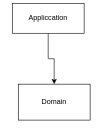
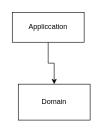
  <mxCell id="0" />
  <mxCell id="1" parent="0" />
  <mxCell id="2" value="Domain" style="rounded=0;whiteSpace=wrap;html=1;" vertex="1" parent="1"><mxGeometry x="30" y="140" width="120" height="60" as="geometry" /></mxCell>
  <mxCell id="3" value="" style="edgeStyle=orthogonalEdgeStyle;rounded=0;orthogonalLoop=1;jettySize=auto;html=1;" edge="1" parent="1" source="4" target="2"><mxGeometry relative="1" as="geometry" /></mxCell>
- <mxCell id="4" value="Appliccation" style="rounded=0;whiteSpace=wrap;html=1;" vertex="1" parent="1"><mxGeometry x="20" y="5" width="120" height="50" as="geometry" /></mxCell>
+ <mxCell id="4" value="Appliccation" style="rounded=0;whiteSpace=wrap;html=1;" vertex="1" parent="1"><mxGeometry x="20" y="20" width="120" height="50" as="geometry" /></mxCell>
